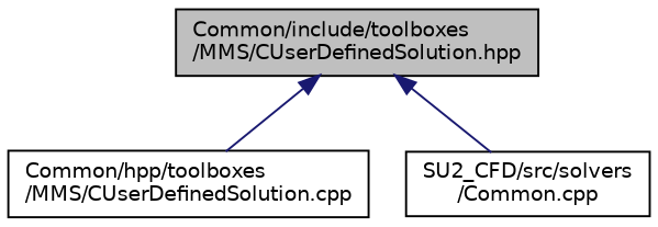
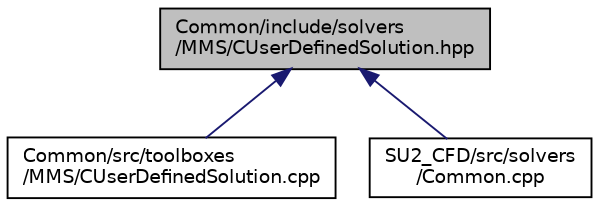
  digraph {
    node [color=black fillcolor=white fontname=Helvetica fontsize=10 shape=record style=filled]
    edge [color=midnightblue dir=back fontname=Helvetica fontsize=10 labelfontname=Helvetica labelfontsize=10 style=solid]
-   n1 [fillcolor=grey75 fontcolor=black height=0.2 label="Common/include/toolboxes\l/MMS/CUserDefinedSolution.hpp" width=0.4]
-   n2 [height=0.2 label="Common/hpp/toolboxes\l/MMS/CUserDefinedSolution.cpp" width=0.4]
+   n1 [fillcolor=grey75 fontcolor=black height=0.2 label="Common/include/solvers\l/MMS/CUserDefinedSolution.hpp" width=0.4]
+   n2 [height=0.2 label="Common/src/toolboxes\l/MMS/CUserDefinedSolution.cpp" width=0.4]
    n3 [height=0.2 label="SU2_CFD/src/solvers\l/Common.cpp" width=0.4]
    n1 -> n2
    n1 -> n3
  }
